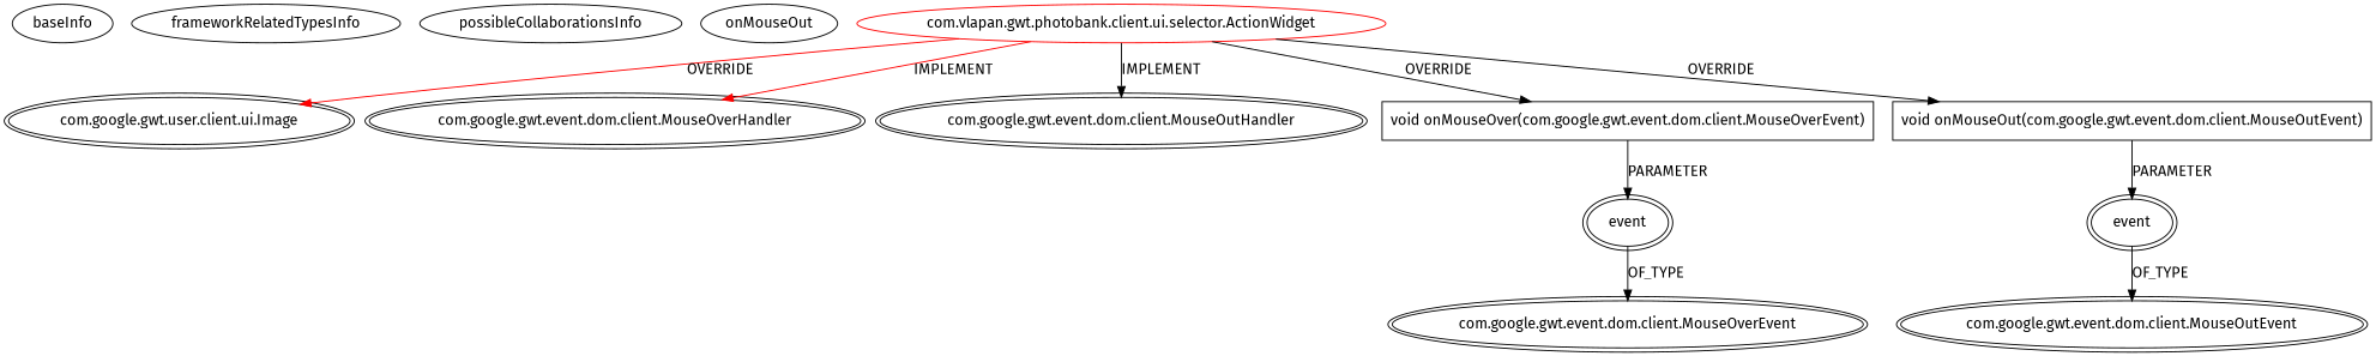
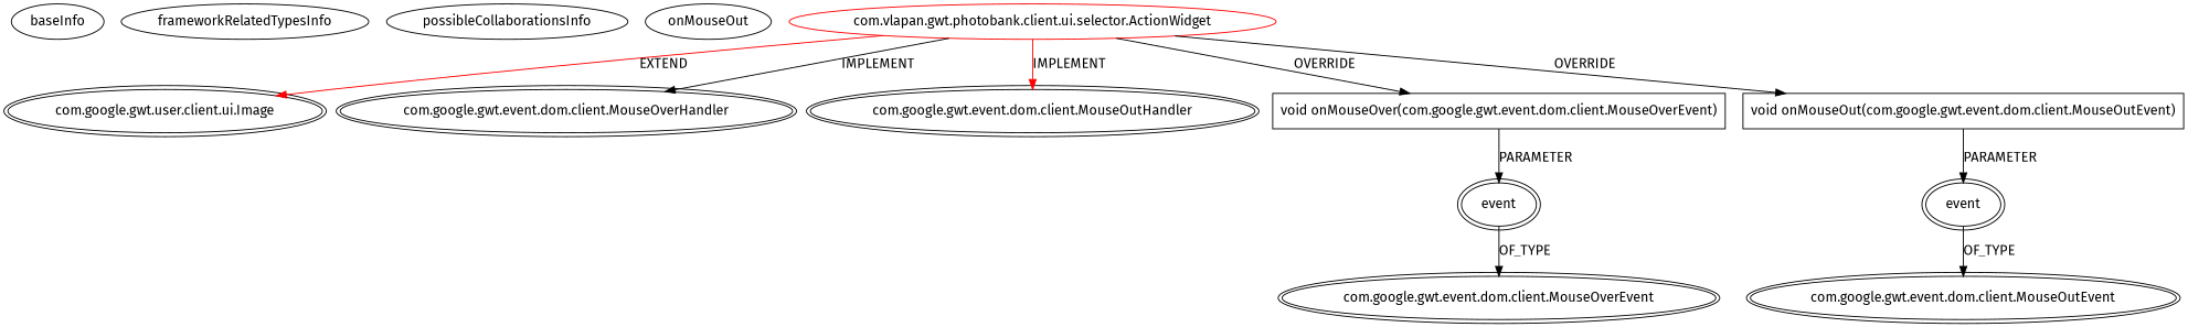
  digraph {
    fontname="Fira Sans"
    node [fontname="Fira Sans" isFrameworkType=true]
    edge [fontname="Fira Sans"]
    baseInfo [category=extension_graph graphId=4631 isAnonymous=false possibleRelation=false isFrameworkType=""]
    frameworkRelatedTypesInfo [0="com.google.gwt.user.client.ui.Image" 1="com.google.gwt.event.dom.client.MouseOverHandler" 2="com.google.gwt.event.dom.client.MouseOutHandler" isFrameworkType=""]
    possibleCollaborationsInfo [isFrameworkType=""]
    n4 [contextSignature=ActionWidget filePath="/vlapan-PhotoBank/PhotoBank-master/src/com/vlapan/gwt/photobank/client/ui/selector/ActionWidget.java" graphId=4631 label=onMouseOut projectName="vlapan-PhotoBank" isFrameworkType=""]
    n5 [color=red isFrameworkType=false label="com.vlapan.gwt.photobank.client.ui.selector.ActionWidget" vertexType=ROOT_CLIENT_CLASS_DECLARATION]
    n6 [label="com.google.gwt.user.client.ui.Image" peripheries=2 vertexType=FRAMEWORK_CLASS_TYPE]
    n7 [label="com.google.gwt.event.dom.client.MouseOverHandler" peripheries=2 vertexType=FRAMEWORK_INTERFACE_TYPE]
    n8 [label="com.google.gwt.event.dom.client.MouseOutHandler" peripheries=2 vertexType=FRAMEWORK_INTERFACE_TYPE]
    n9 [isFrameworkType=false label="void onMouseOver(com.google.gwt.event.dom.client.MouseOverEvent)" shape=box vertexType=OVERRIDING_METHOD_DECLARATION]
    n10 [isFrameworkType=false label="void onMouseOut(com.google.gwt.event.dom.client.MouseOutEvent)" shape=box vertexType=OVERRIDING_METHOD_DECLARATION]
    n11 [label=event peripheries=2 vertexType=PARAMETER_DECLARATION]
    n12 [label=event peripheries=2 vertexType=PARAMETER_DECLARATION]
    n13 [label="com.google.gwt.event.dom.client.MouseOverEvent" peripheries=2 vertexType=FRAMEWORK_CLASS_TYPE]
    n14 [label="com.google.gwt.event.dom.client.MouseOutEvent" peripheries=2 vertexType=FRAMEWORK_CLASS_TYPE]
-   n5 -> n6 [color=red label=OVERRIDE]
-   n5 -> n7 [color=red label=IMPLEMENT]
-   n5 -> n8 [color=black label=IMPLEMENT]
+   n5 -> n6 [color=red label=EXTEND]
+   n5 -> n7 [color=black label=IMPLEMENT]
+   n5 -> n8 [color=red label=IMPLEMENT]
    n5 -> n9 [label=OVERRIDE]
    n5 -> n10 [label=OVERRIDE]
    n9 -> n11 [label=PARAMETER]
    n10 -> n12 [label=PARAMETER]
    n11 -> n13 [label=OF_TYPE]
    n12 -> n14 [label=OF_TYPE]
  }
